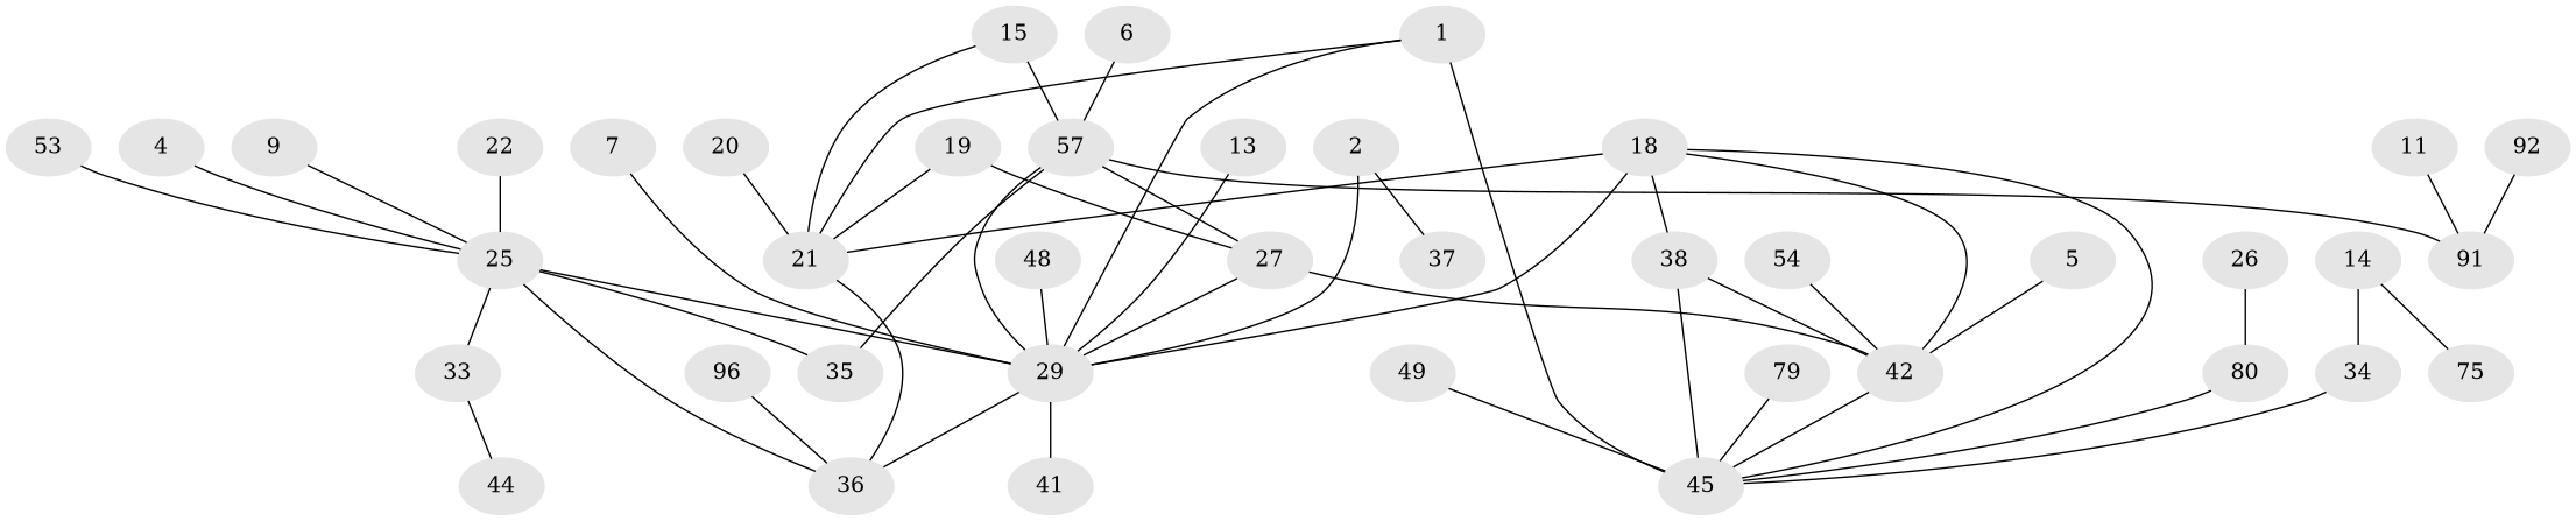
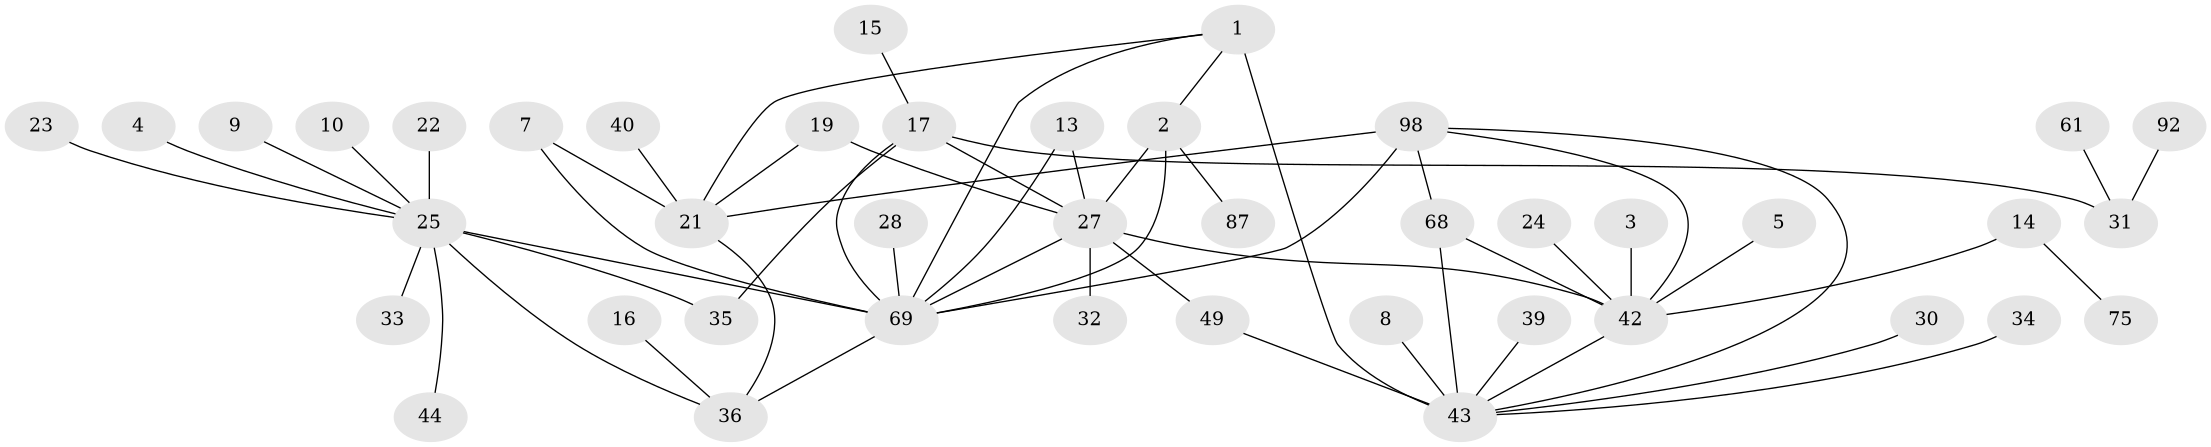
  graph {
    node [color=gray90 style=filled]
    edge [weight=1.0]
    1
    2
    21
-   29
-   43 [label=45]
+   29 [label=69]
+   43
    27
-   37
+   37 [label=87]
    36
-   41
    42
+   32
    n12 [label=49]
+   3
    4
    25
    33
    35
    44
    5
-   6
-   17 [label=57]
-   31 [label=91]
+   17
+   31
    7
+   8
    9
-   11
+   10
+   11 [label=61]
    n28 [label=92]
    13
    14
    n31 [label=75]
    15
-   16 [label=96]
-   18
-   38
+   16
+   18 [label=98]
+   38 [label=68]
    19
-   20
+   20 [label=40]
    22
-   23 [label=53]
-   24 [label=54]
-   26
-   30 [label=80]
-   28 [label=48]
+   23
+   24
+   30
+   28
    34
-   39 [label=79]
+   39
+   1 -- 2
    1 -- 21
    1 -- 29
    1 -- 43 [weight=3.0]
    2 -- 29
+   2 -- 27 [weight=4.0]
    2 -- 37
    21 -- 36
    29 -- 36 [weight=2.0]
-   29 -- 41
    27 -- 29
    27 -- 42
+   27 -- 32
+   27 -- n12
    42 -- 43
    n12 -- 43
+   3 -- 42
    4 -- 25
    25 -- 29
    25 -- 36 [weight=2.0]
    25 -- 33
    25 -- 35
-   33 -- 44
+   25 -- 44
    5 -- 42
-   6 -- 17
    17 -- 29
    17 -- 27
    17 -- 35 [weight=2.0]
    17 -- 31
    7 -- 29
+   8 -- 43
    9 -- 25
+   10 -- 25
    11 -- 31
    n28 -- 31
    13 -- 29
-   14 -- 34
+   13 -- 27
+   14 -- 42
    14 -- n31
-   15 -- 21
+   7 -- 21
    15 -- 17 [weight=2.0]
    16 -- 36
    18 -- 21
    18 -- 29 [weight=2.0]
    18 -- 43
    18 -- 42
    18 -- 38
    38 -- 43
    38 -- 42
    19 -- 21
    19 -- 27
    20 -- 21
    22 -- 25
    23 -- 25
    24 -- 42
-   26 -- 30
    30 -- 43
    28 -- 29
    34 -- 43
    39 -- 43
  }
